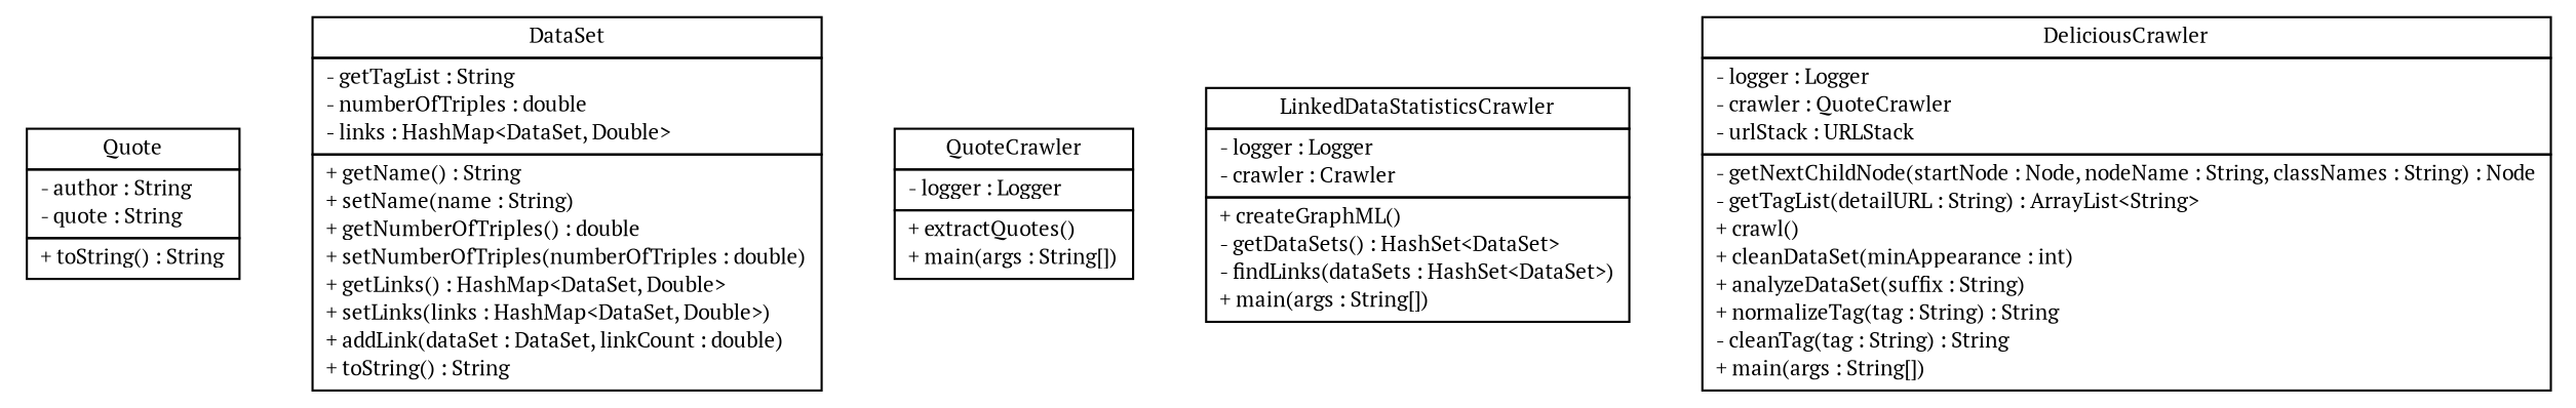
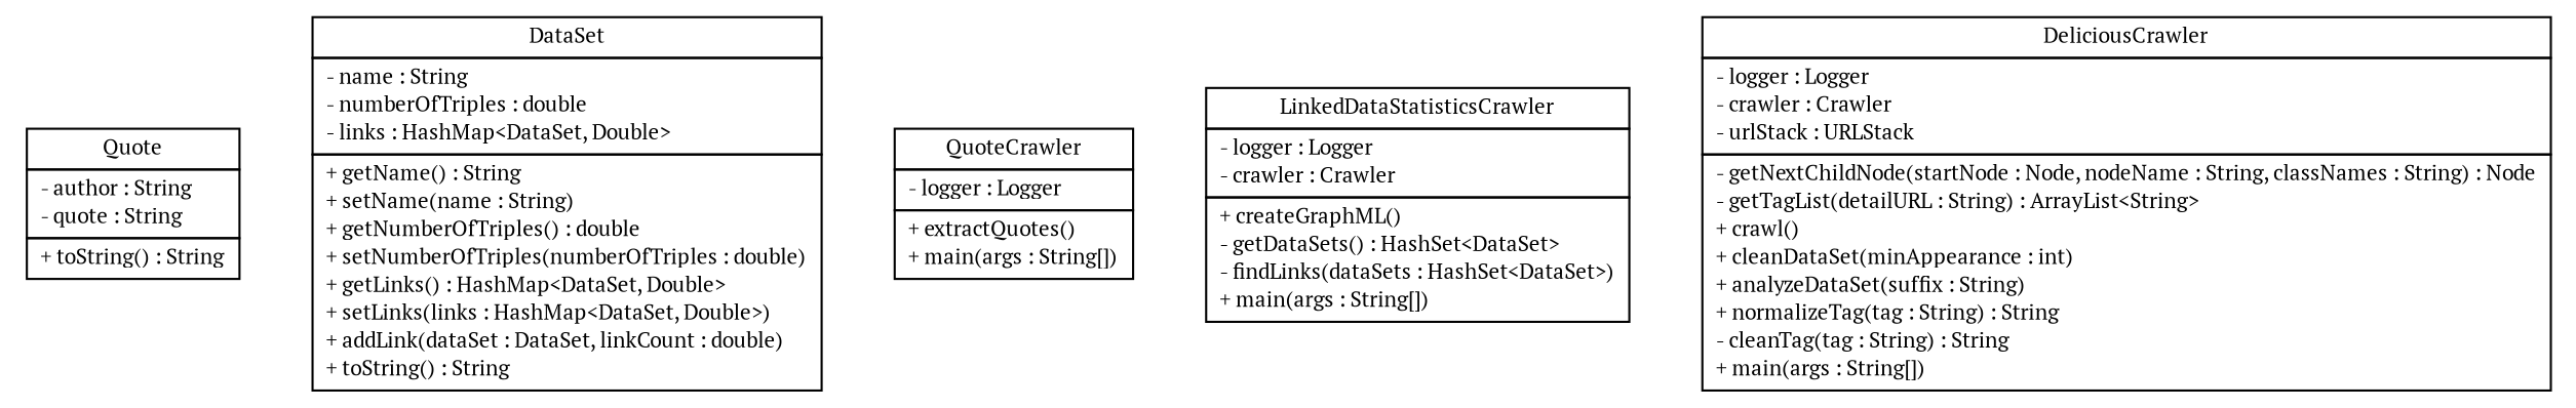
  digraph {
    nodesep=0.25
    ranksep=0.5
    fontname="PT Serif"
    node [fontcolor=black fontname="PT Serif" fontsize=10.0 shape=plaintext]
    n1 [label=<<table title="tud.iir.web.datasetcrawler.Quote" border="0" cellborder="1" cellspacing="0" cellpadding="2" port="p" href="./Quote.html"> 		<tr><td><table border="0" cellspacing="0" cellpadding="1"> <tr><td align="center" balign="center"> Quote </td></tr> 		</table></td></tr> 		<tr><td><table border="0" cellspacing="0" cellpadding="1"> <tr><td align="left" balign="left"> - author : String </td></tr> <tr><td align="left" balign="left"> - quote : String </td></tr> 		</table></td></tr> 		<tr><td><table border="0" cellspacing="0" cellpadding="1"> <tr><td align="left" balign="left"> + toString() : String </td></tr> 		</table></td></tr> 		</table>>]
-   n2 [label=<<table title="tud.iir.web.datasetcrawler.DataSet" border="0" cellborder="1" cellspacing="0" cellpadding="2" port="p" href="./DataSet.html"> 		<tr><td><table border="0" cellspacing="0" cellpadding="1"> <tr><td align="center" balign="center"> DataSet </td></tr> 		</table></td></tr> 		<tr><td><table border="0" cellspacing="0" cellpadding="1"> <tr><td align="left" balign="left"> - getTagList : String </td></tr> <tr><td align="left" balign="left"> - numberOfTriples : double </td></tr> <tr><td align="left" balign="left"> - links : HashMap&lt;DataSet, Double&gt; </td></tr> 		</table></td></tr> 		<tr><td><table border="0" cellspacing="0" cellpadding="1"> <tr><td align="left" balign="left"> + getName() : String </td></tr> <tr><td align="left" balign="left"> + setName(name : String) </td></tr> <tr><td align="left" balign="left"> + getNumberOfTriples() : double </td></tr> <tr><td align="left" balign="left"> + setNumberOfTriples(numberOfTriples : double) </td></tr> <tr><td align="left" balign="left"> + getLinks() : HashMap&lt;DataSet, Double&gt; </td></tr> <tr><td align="left" balign="left"> + setLinks(links : HashMap&lt;DataSet, Double&gt;) </td></tr> <tr><td align="left" balign="left"> + addLink(dataSet : DataSet, linkCount : double) </td></tr> <tr><td align="left" balign="left"> + toString() : String </td></tr> 		</table></td></tr> 		</table>>]
+   n2 [label=<<table title="tud.iir.web.datasetcrawler.DataSet" border="0" cellborder="1" cellspacing="0" cellpadding="2" port="p" href="./DataSet.html"> 		<tr><td><table border="0" cellspacing="0" cellpadding="1"> <tr><td align="center" balign="center"> DataSet </td></tr> 		</table></td></tr> 		<tr><td><table border="0" cellspacing="0" cellpadding="1"> <tr><td align="left" balign="left"> - name : String </td></tr> <tr><td align="left" balign="left"> - numberOfTriples : double </td></tr> <tr><td align="left" balign="left"> - links : HashMap&lt;DataSet, Double&gt; </td></tr> 		</table></td></tr> 		<tr><td><table border="0" cellspacing="0" cellpadding="1"> <tr><td align="left" balign="left"> + getName() : String </td></tr> <tr><td align="left" balign="left"> + setName(name : String) </td></tr> <tr><td align="left" balign="left"> + getNumberOfTriples() : double </td></tr> <tr><td align="left" balign="left"> + setNumberOfTriples(numberOfTriples : double) </td></tr> <tr><td align="left" balign="left"> + getLinks() : HashMap&lt;DataSet, Double&gt; </td></tr> <tr><td align="left" balign="left"> + setLinks(links : HashMap&lt;DataSet, Double&gt;) </td></tr> <tr><td align="left" balign="left"> + addLink(dataSet : DataSet, linkCount : double) </td></tr> <tr><td align="left" balign="left"> + toString() : String </td></tr> 		</table></td></tr> 		</table>>]
    n3 [label=<<table title="tud.iir.web.datasetcrawler.QuoteCrawler" border="0" cellborder="1" cellspacing="0" cellpadding="2" port="p" href="./QuoteCrawler.html"> 		<tr><td><table border="0" cellspacing="0" cellpadding="1"> <tr><td align="center" balign="center"> QuoteCrawler </td></tr> 		</table></td></tr> 		<tr><td><table border="0" cellspacing="0" cellpadding="1"> <tr><td align="left" balign="left"> - logger : Logger </td></tr> 		</table></td></tr> 		<tr><td><table border="0" cellspacing="0" cellpadding="1"> <tr><td align="left" balign="left"> + extractQuotes() </td></tr> <tr><td align="left" balign="left"> + main(args : String[]) </td></tr> 		</table></td></tr> 		</table>>]
    n4 [label=<<table title="tud.iir.web.datasetcrawler.LinkedDataStatisticsCrawler" border="0" cellborder="1" cellspacing="0" cellpadding="2" port="p" href="./LinkedDataStatisticsCrawler.html"> 		<tr><td><table border="0" cellspacing="0" cellpadding="1"> <tr><td align="center" balign="center"> LinkedDataStatisticsCrawler </td></tr> 		</table></td></tr> 		<tr><td><table border="0" cellspacing="0" cellpadding="1"> <tr><td align="left" balign="left"> - logger : Logger </td></tr> <tr><td align="left" balign="left"> - crawler : Crawler </td></tr> 		</table></td></tr> 		<tr><td><table border="0" cellspacing="0" cellpadding="1"> <tr><td align="left" balign="left"> + createGraphML() </td></tr> <tr><td align="left" balign="left"> - getDataSets() : HashSet&lt;DataSet&gt; </td></tr> <tr><td align="left" balign="left"> - findLinks(dataSets : HashSet&lt;DataSet&gt;) </td></tr> <tr><td align="left" balign="left"> + main(args : String[]) </td></tr> 		</table></td></tr> 		</table>>]
-   n5 [label=<<table title="tud.iir.web.datasetcrawler.DeliciousCrawler" border="0" cellborder="1" cellspacing="0" cellpadding="2" port="p" href="./DeliciousCrawler.html"> 		<tr><td><table border="0" cellspacing="0" cellpadding="1"> <tr><td align="center" balign="center"> DeliciousCrawler </td></tr> 		</table></td></tr> 		<tr><td><table border="0" cellspacing="0" cellpadding="1"> <tr><td align="left" balign="left"> - logger : Logger </td></tr> <tr><td align="left" balign="left"> - crawler : QuoteCrawler </td></tr> <tr><td align="left" balign="left"> - urlStack : URLStack </td></tr> 		</table></td></tr> 		<tr><td><table border="0" cellspacing="0" cellpadding="1"> <tr><td align="left" balign="left"> - getNextChildNode(startNode : Node, nodeName : String, classNames : String) : Node </td></tr> <tr><td align="left" balign="left"> - getTagList(detailURL : String) : ArrayList&lt;String&gt; </td></tr> <tr><td align="left" balign="left"> + crawl() </td></tr> <tr><td align="left" balign="left"> + cleanDataSet(minAppearance : int) </td></tr> <tr><td align="left" balign="left"> + analyzeDataSet(suffix : String) </td></tr> <tr><td align="left" balign="left"> + normalizeTag(tag : String) : String </td></tr> <tr><td align="left" balign="left"> - cleanTag(tag : String) : String </td></tr> <tr><td align="left" balign="left"> + main(args : String[]) </td></tr> 		</table></td></tr> 		</table>>]
+   n5 [label=<<table title="tud.iir.web.datasetcrawler.DeliciousCrawler" border="0" cellborder="1" cellspacing="0" cellpadding="2" port="p" href="./DeliciousCrawler.html"> 		<tr><td><table border="0" cellspacing="0" cellpadding="1"> <tr><td align="center" balign="center"> DeliciousCrawler </td></tr> 		</table></td></tr> 		<tr><td><table border="0" cellspacing="0" cellpadding="1"> <tr><td align="left" balign="left"> - logger : Logger </td></tr> <tr><td align="left" balign="left"> - crawler : Crawler </td></tr> <tr><td align="left" balign="left"> - urlStack : URLStack </td></tr> 		</table></td></tr> 		<tr><td><table border="0" cellspacing="0" cellpadding="1"> <tr><td align="left" balign="left"> - getNextChildNode(startNode : Node, nodeName : String, classNames : String) : Node </td></tr> <tr><td align="left" balign="left"> - getTagList(detailURL : String) : ArrayList&lt;String&gt; </td></tr> <tr><td align="left" balign="left"> + crawl() </td></tr> <tr><td align="left" balign="left"> + cleanDataSet(minAppearance : int) </td></tr> <tr><td align="left" balign="left"> + analyzeDataSet(suffix : String) </td></tr> <tr><td align="left" balign="left"> + normalizeTag(tag : String) : String </td></tr> <tr><td align="left" balign="left"> - cleanTag(tag : String) : String </td></tr> <tr><td align="left" balign="left"> + main(args : String[]) </td></tr> 		</table></td></tr> 		</table>>]
  }
